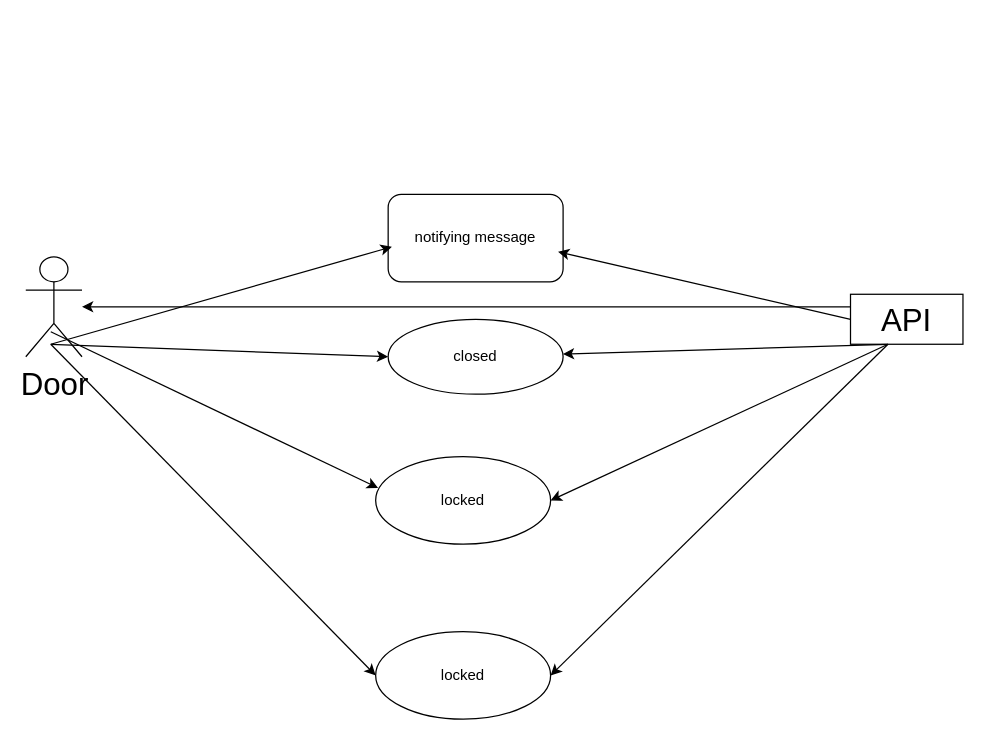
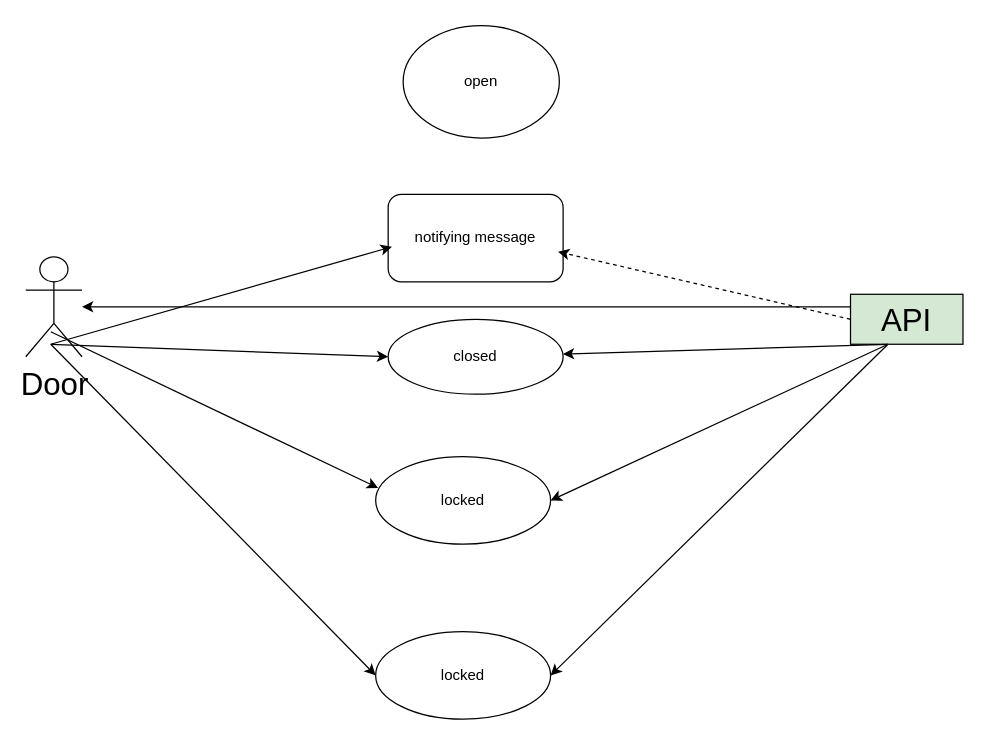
  <mxCell id="0" />
  <mxCell id="1" parent="0" />
  <mxCell id="2" value="notifying message" style="whiteSpace=wrap;html=1;rounded=1;" vertex="1" parent="1"><mxGeometry x="310" y="155" width="140" height="70" as="geometry" /></mxCell>
  <mxCell id="3" value="closed" style="ellipse;whiteSpace=wrap;html=1;" vertex="1" parent="1"><mxGeometry x="310" y="255" width="140" height="60" as="geometry" /></mxCell>
  <mxCell id="4" value="locked" style="ellipse;whiteSpace=wrap;html=1;" vertex="1" parent="1"><mxGeometry x="300" y="365" width="140" height="70" as="geometry" /></mxCell>
  <mxCell id="5" value="locked" style="ellipse;whiteSpace=wrap;html=1;" vertex="1" parent="1"><mxGeometry x="300" y="505" width="140" height="70" as="geometry" /></mxCell>
+ <mxCell id="6" value="open" style="ellipse;whiteSpace=wrap;html=1;" vertex="1" parent="1"><mxGeometry x="322" y="20" width="125" height="90" as="geometry" /></mxCell>
  <mxCell id="7" value="&lt;font style=&quot;font-size: 25px&quot;&gt;Door&lt;/font&gt;" style="shape=umlActor;verticalLabelPosition=bottom;labelBackgroundColor=#ffffff;verticalAlign=top;html=1;" vertex="1" parent="1"><mxGeometry x="20" y="205" width="45" height="80" as="geometry" /></mxCell>
- <mxCell id="8" value="&lt;font style=&quot;font-size: 25px&quot;&gt;API&lt;/font&gt;" style="rounded=0;whiteSpace=wrap;html=1;" vertex="1" parent="1"><mxGeometry x="680" y="235" width="90" height="40" as="geometry" /></mxCell>
+ <mxCell id="8" value="&lt;font style=&quot;font-size: 25px&quot;&gt;API&lt;/font&gt;" style="rounded=0;whiteSpace=wrap;html=1;fillColor=#d5e8d4;" vertex="1" parent="1"><mxGeometry x="680" y="235" width="90" height="40" as="geometry" /></mxCell>
  <mxCell id="9" value="" style="endArrow=classic;html=1;exitX=0;exitY=0.25;exitDx=0;exitDy=0;" edge="1" parent="1" source="8" target="7"><mxGeometry width="50" height="50" relative="1" as="geometry"><mxPoint x="640" y="245" as="sourcePoint" /><mxPoint x="690" y="195" as="targetPoint" /></mxGeometry></mxCell>
  <mxCell id="10" value="" style="endArrow=classic;html=1;entryX=0.021;entryY=0.6;entryDx=0;entryDy=0;entryPerimeter=0;" edge="1" parent="1" target="2"><mxGeometry width="50" height="50" relative="1" as="geometry"><mxPoint x="40" y="275" as="sourcePoint" /><mxPoint x="90" y="225" as="targetPoint" /></mxGeometry></mxCell>
- <mxCell id="11" value="" style="endArrow=classic;html=1;entryX=0.971;entryY=0.657;entryDx=0;entryDy=0;entryPerimeter=0;exitX=0;exitY=0.5;exitDx=0;exitDy=0;" edge="1" parent="1" source="8" target="2"><mxGeometry width="50" height="50" relative="1" as="geometry"><mxPoint x="660" y="285" as="sourcePoint" /><mxPoint x="710" y="235" as="targetPoint" /></mxGeometry></mxCell>
+ <mxCell id="11" value="" style="endArrow=classic;html=1;entryX=0.971;entryY=0.657;entryDx=0;entryDy=0;entryPerimeter=0;exitX=0;exitY=0.5;exitDx=0;exitDy=0;dashed=1;" edge="1" parent="1" source="8" target="2"><mxGeometry width="50" height="50" relative="1" as="geometry"><mxPoint x="660" y="285" as="sourcePoint" /><mxPoint x="710" y="235" as="targetPoint" /></mxGeometry></mxCell>
  <mxCell id="12" value="" style="endArrow=classic;html=1;entryX=0;entryY=0.5;entryDx=0;entryDy=0;" edge="1" parent="1" target="3"><mxGeometry width="50" height="50" relative="1" as="geometry"><mxPoint x="40" y="275" as="sourcePoint" /><mxPoint x="90" y="225" as="targetPoint" /></mxGeometry></mxCell>
  <mxCell id="13" value="" style="endArrow=classic;html=1;" edge="1" parent="1" target="3"><mxGeometry width="50" height="50" relative="1" as="geometry"><mxPoint x="710" y="275" as="sourcePoint" /><mxPoint x="700" y="285" as="targetPoint" /></mxGeometry></mxCell>
  <mxCell id="14" value="" style="endArrow=classic;html=1;entryX=0.014;entryY=0.357;entryDx=0;entryDy=0;entryPerimeter=0;" edge="1" parent="1" target="4"><mxGeometry width="50" height="50" relative="1" as="geometry"><mxPoint x="40" y="265" as="sourcePoint" /><mxPoint x="90" y="275" as="targetPoint" /></mxGeometry></mxCell>
  <mxCell id="15" value="" style="endArrow=classic;html=1;entryX=1;entryY=0.5;entryDx=0;entryDy=0;" edge="1" parent="1" target="4"><mxGeometry width="50" height="50" relative="1" as="geometry"><mxPoint x="710" y="275" as="sourcePoint" /><mxPoint x="710" y="285" as="targetPoint" /></mxGeometry></mxCell>
  <mxCell id="16" value="" style="endArrow=classic;html=1;entryX=0;entryY=0.5;entryDx=0;entryDy=0;" edge="1" parent="1" target="5"><mxGeometry width="50" height="50" relative="1" as="geometry"><mxPoint x="40" y="275" as="sourcePoint" /><mxPoint x="90" y="225" as="targetPoint" /></mxGeometry></mxCell>
  <mxCell id="17" value="" style="endArrow=classic;html=1;entryX=1;entryY=0.5;entryDx=0;entryDy=0;" edge="1" parent="1" target="5"><mxGeometry width="50" height="50" relative="1" as="geometry"><mxPoint x="710" y="275" as="sourcePoint" /><mxPoint x="710" y="235" as="targetPoint" /></mxGeometry></mxCell>
